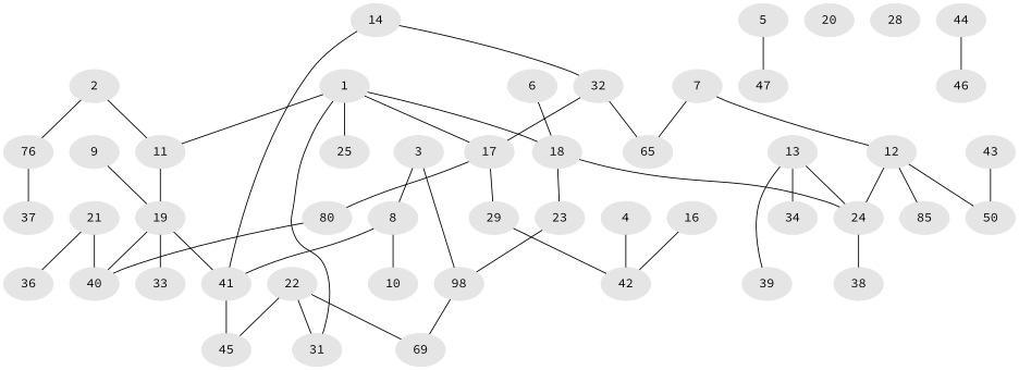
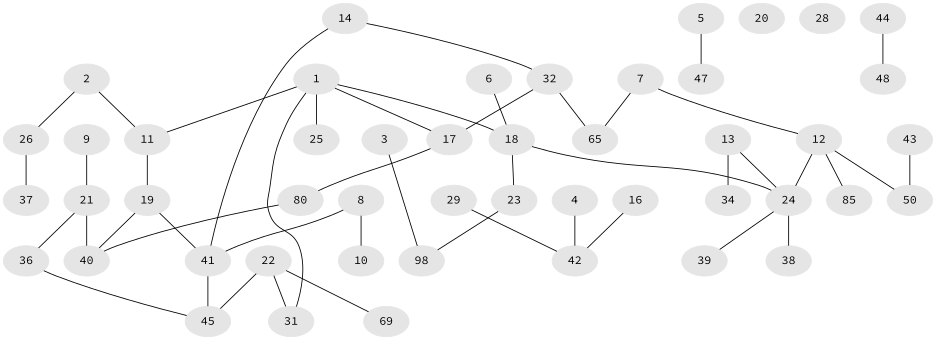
  graph {
    fontname="Source Code Pro"
    node [color=gray90 fontname="Source Code Pro" style=filled]
    edge [fontname="Source Code Pro"]
    1
    11
    17
    18
    25
    31
    19
    29
    n9 [label=80]
    23
    24
    2
-   26 [label=76]
+   26
    37
    3
    8
    n17 [label=98]
    10
    41
    n20 [label=69]
    4
    42
    5
    47
    6
    7
    12
    n28 [label=65]
    50
    n30 [label=85]
    45
    9
-   33
    40
    13
    34
    39
    38
    14
    32
    16
    36
    20
    21
    22
    28
    43
    44
-   46
+   46 [label=48]
    1 -- 11
    1 -- 17
    1 -- 18
    1 -- 25
    1 -- 31
    11 -- 19
-   17 -- 29
    17 -- n9
    18 -- 23
    18 -- 24
    19 -- 41
-   19 -- 33
    19 -- 40
    29 -- 42
    n9 -- 40
    23 -- n17
    24 -- 38
    2 -- 11
    2 -- 26
    26 -- 37
-   3 -- 8
    3 -- n17
    8 -- 10
    8 -- 41
-   n17 -- n20
    41 -- 45
    4 -- 42
    5 -- 47
    6 -- 18
    7 -- 12
    7 -- n28
    12 -- 24
    12 -- 50
    12 -- n30
-   9 -- 19
+   9 -- 21
    13 -- 24
    13 -- 34
-   13 -- 39
+   24 -- 39
    14 -- 41
    14 -- 32
    32 -- 17
    32 -- n28
    16 -- 42
+   36 -- 45
    21 -- 40
    21 -- 36
    22 -- 31
    22 -- n20
    22 -- 45
    43 -- 50
    44 -- 46
  }
